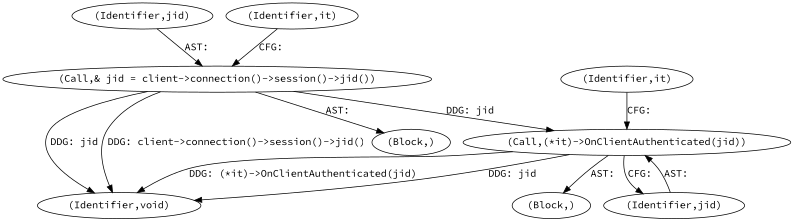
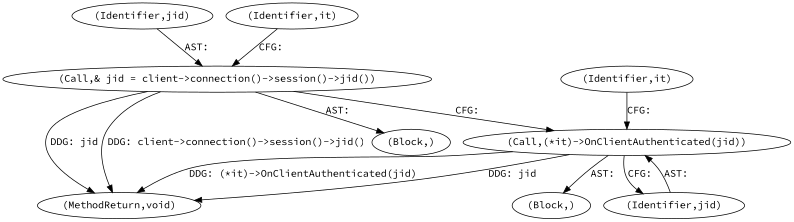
  digraph {
    fontname="Source Code Pro"
    node [fontname="Source Code Pro"]
    edge [fontname="Source Code Pro"]
    n1 [label="(Call,& jid = client->connection()->session()->jid())"]
    n2 [label="(Call,(*it)->OnClientAuthenticated(jid))"]
    n3 [label="(Block,)"]
-   n4 [label="(Identifier,void)"]
+   n4 [label="(MethodReturn,void)"]
    n5 [label="(Identifier,jid)"]
    n6 [label="(Block,)"]
    n7 [label="(Identifier,jid)"]
    n8 [label="(Identifier,it)"]
    n9 [label="(Identifier,it)"]
-   n1 -> n2 [label="DDG: jid"]
+   n1 -> n2 [label="CFG: "]
    n1 -> n3 [label="AST: "]
    n1 -> n4 [label="DDG: client->connection()->session()->jid()"]
    n1 -> n4 [label="DDG: jid"]
    n2 -> n4 [label="DDG: jid"]
    n2 -> n4 [label="DDG: (*it)->OnClientAuthenticated(jid)"]
    n2 -> n5 [label="CFG: "]
    n2 -> n6 [label="AST: "]
    n5 -> n2 [label="AST: "]
    n7 -> n1 [label="AST: "]
    n8 -> n2 [label="CFG: "]
    n9 -> n1 [label="CFG: "]
  }
